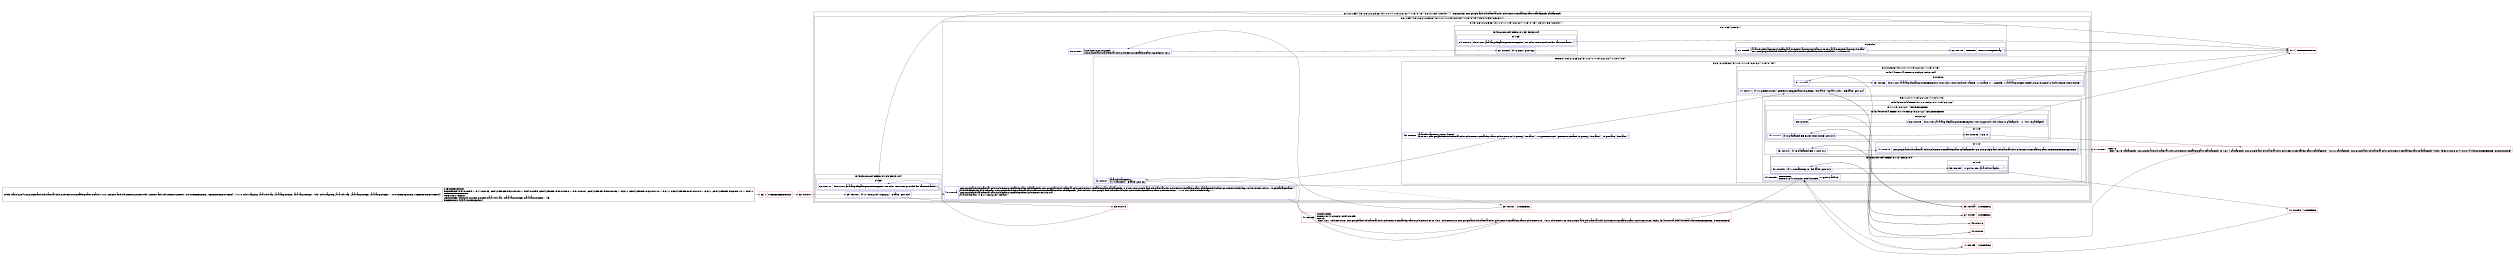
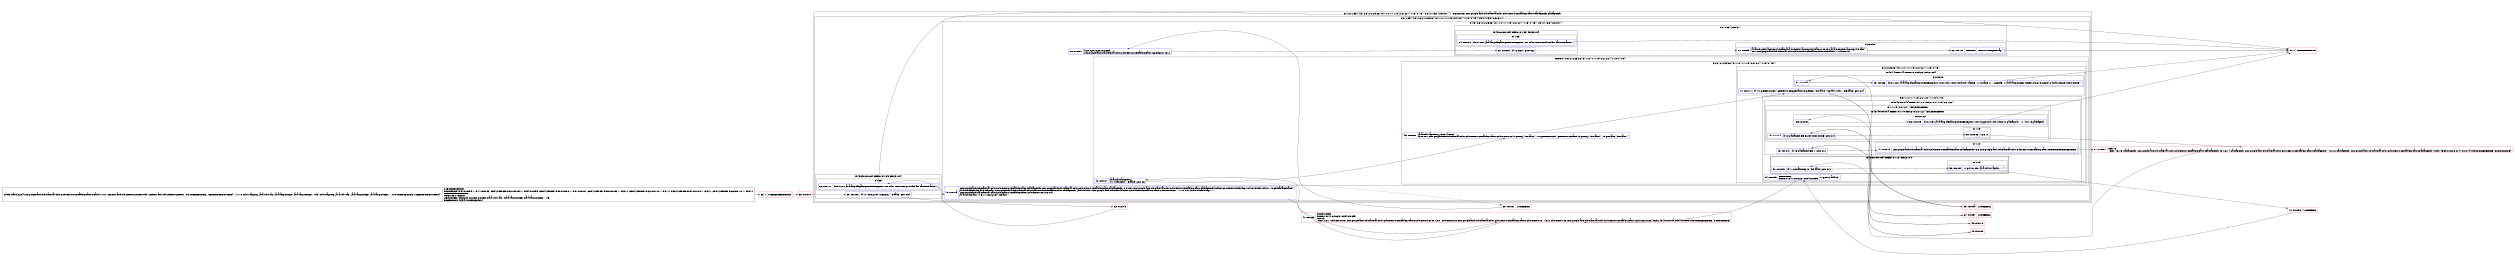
  digraph {
    rankdir=LR
    node [color=blue shape=record]
    n1 [label="{66\:\ 0x0110|throw new java.lang.IllegalArgumentException(\"No color resources provided for harmonization.\")\l}"]
    n2 [label="{39\:\ 0x0008|if (r11.entrySet().isEmpty() != false) goto L34\l}"]
    n3 [label="{57\:\ 0x00ba}"]
    n4 [label="{58\:\ 0x00e6|throw new java.lang.IllegalArgumentException(\"Non color resource found: name=\" + r3.name + \", typeId=\" + java.lang.Integer.toHexString(r3.typeId & kotlin.UByte.MAX_VALUE))\l}"]
    n5 [label="{44\:\ 0x0074|if (r10.getResources().getResourceTypeName(r5.getKey().intValue()).equals(\"color\") == false) goto L24\l}"]
    n6 [label="{47\:\ 0x007d|com.google.android.material.color.ColorResourcesTableCreator$PackageInfo r6 = com.google.android.material.color.ColorResourcesTableCreator.ANDROID_PACKAGE_INFO\l}"]
    n7 [label="{50\:\ 0x0086|r6 = r0\l}"]
    n8 [label="{55\:\ 0x009f}"]
    n9 [label="{56\:\ 0x00b9|throw new java.lang.IllegalArgumentException(\"Not supported with unknown package id: \" + ((int) r3.packageId))\l}"]
    n10 [label="{49\:\ 0x0084|if (r3.packageId == Byte.MAX_VALUE) goto L19\l}"]
    n11 [label="{46\:\ 0x007b|if (r3.packageId == 1) goto L10\l}"]
    n12 [label="{53\:\ 0x008d|r1.put(r6, new java.util.ArrayList\<\>())\l}"]
    n13 [label="{52\:\ 0x008b|if (r1.containsKey(r6) == false) goto L13\l}"]
    n14 [label="{54\:\ 0x0095|LOOP_END\lLOOP:0: B:41:0x0023\-\>B:54:0x0095\l|r1.get(r6).add(r3)\l}"]
    n15 [label="{43\:\ 0x0029|java.util.Map$Entry r5 = r4.next()\lr3 = new com.google.android.material.color.ColorResourcesTableCreator.ColorResource(r5.getKey().intValue(), r10.getResources().getResourceName(r5.getKey().intValue()), r5.getValue().intValue())\l}"]
    n16 [label="{42\:\ 0x0027|java.util.Map$Entry \lif (r4.hasNext() != false) goto L6\l}"]
    n17 [label="{64\:\ 0x0108|throw new java.lang.IllegalArgumentException(\"No color resources found for harmonization.\")\l}"]
    n18 [label="{60\:\ 0x00ed|if (r2 == 0) goto L32\l}"]
    n19 [label="{61\:\ 0x00ef|java.io.ByteArrayOutputStream java.io.ByteArrayOutputStream r2 = new java.io.ByteArrayOutputStream()\lnew com.google.android.material.color.ColorResourcesTableCreator.ResTable(r1).writeTo(r2)\l}"]
    n20 [label="{62\:\ 0x0100|RETURN\l|return r2.toByteArray()\l}"]
    n21 [label="{40\:\ 0x000a|com.google.android.material.color.ColorResourcesTableCreator$PackageInfo com.google.android.material.color.ColorResourcesTableCreator.PackageInfo r0 = new com.google.android.material.color.ColorResourcesTableCreator.PackageInfo(kotlinx.coroutines.scheduling.WorkQueueKt.MASK, r10.getPackageName())\ljava.util.HashMap java.util.Map\<com.google.android.material.color.ColorResourcesTableCreator.PackageInfo, java.util.List\<com.google.android.material.color.ColorResourcesTableCreator.ColorResource\>\> r1 = new java.util.HashMap\<\>()\lcom.google.android.material.color.ColorResourcesTableCreator.ColorResource r3 = null\ljava.util.Iterator r4 = r11.entrySet().iterator()\l\l}"]
    n22 [label="{59\:\ 0x00e7|byte byte r2 = r3.typeId\lcom.google.android.material.color.ColorResourcesTableCreator.typeIdColor = r2\l}"]
    n23 [color=red label="{37\:\ ?|MTH_EXIT_LOOP\l}"]
    n24 [color=red label="{65\:\ 0x0109}"]
    n25 [color=red label="{45\:\ 0x0076}"]
    n26 [color=red label="{69\:\ 0x00ba|SYNTHETIC\l}"]
    n27 [color=red label="{51\:\ 0x0087|PHI: r6 \l  PHI: (r6v15 'packageInfo' com.google.android.material.color.ColorResourcesTableCreator$PackageInfo) = (r6v14 'packageInfo' com.google.android.material.color.ColorResourcesTableCreator$PackageInfo), (r6v16 'packageInfo' com.google.android.material.color.ColorResourcesTableCreator$PackageInfo) binds: [B:50:0x0086, B:47:0x007d] A[DONT_GENERATE, DONT_INLINE]\l}"]
    n28 [color=red label="{67\:\ 0x009f|SYNTHETIC\l}"]
    n29 [color=red label="{48\:\ 0x0080}"]
    n30 [color=red label="{70\:\ 0x0095|SYNTHETIC\l}"]
-   n31 [color=red label="{71\:\ 0x0095|SYNTHETIC\l}"]
    n32 [color=red label="{41\:\ 0x0023|LOOP_START\lLOOP:0: B:41:0x0023\-\>B:54:0x0095\lPHI: r3 \l  PHI: (r3v1 'colorResource' com.google.android.material.color.ColorResourcesTableCreator$ColorResource) = (r3v0 'colorResource' com.google.android.material.color.ColorResourcesTableCreator$ColorResource), (r3v2 'colorResource' com.google.android.material.color.ColorResourcesTableCreator$ColorResource) binds: [B:40:0x000a, B:54:0x0095] A[DONT_GENERATE, DONT_INLINE]\l}"]
    n33 [color=red label="{68\:\ 0x00e7|SYNTHETIC\l}"]
    n34 [color=red label="{36\:\ ?|MTH_ENTER_BLOCK\l}"]
    n35 [color=red label="{38\:\ 0x0000}"]
    n36 [label="{public static byte[] com.google.android.material.color.ColorResourcesTableCreator.create((r10v0 'context' android.content.Context A[D('context' android.content.Context), IMMUTABLE_TYPE, METHOD_ARGUMENT]), (r11v0 'colorMapping' java.util.Map\<java.lang.Integer, java.lang.Integer\> A[D('colorMapping' java.util.Map\<java.lang.Integer, java.lang.Integer\>), IMMUTABLE_TYPE, METHOD_ARGUMENT]))  | USE_LINES_HINTS\lBACK_EDGE: B:54:0x0095 \-\> B:41:0x0023, CROSS_EDGE: B:52:0x008b \-\> B:54:0x0095, CROSS_EDGE: B:50:0x0086 \-\> B:51:0x0087, CROSS_EDGE: B:58:0x00e6 \-\> B:37:?, CROSS_EDGE: B:62:0x0100 \-\> B:37:?, CROSS_EDGE: B:64:0x0108 \-\> B:37:?, CROSS_EDGE: B:66:0x0110 \-\> B:37:?\lINLINE_NOT_NEEDED\lTYPE_VARS: EMPTY\lSIGNATURE: (Landroid\/content\/Context;Ljava\/util\/Map\<Ljava\/lang\/Integer;Ljava\/lang\/Integer;\>;)[B\lEXCEPTIONS:[Ljava\/io\/IOException;]\l}" color=""]
    subgraph cluster_1 {
      label="R(1:(2:(1:35)|(4:3|(2:6|(2:(2:25|26)|(3:(1:10)(1:(1:19)(2:21|22))|(1:13)(0)|15)))|28|(2:(1:33)|(2:30|31))))) | DECL_VAR: com.google.android.material.color.ColorResourcesTableCreator$PackageInfo packageInfo\l"
      subgraph cluster_2 {
        label="R(2:(1:35)|(4:3|(2:6|(2:(2:25|26)|(3:(1:10)(1:(1:19)(2:21|22))|(1:13)(0)|15)))|28|(2:(1:33)|(2:30|31))))"
        subgraph cluster_3 {
          label="IF [B:39:0x0008] THEN: R(1:35) ELSE: null"
          n2
          subgraph cluster_4 {
            label="R(1:35)"
            n1
          }
        }
        subgraph cluster_5 {
          label="R(4:3|(2:6|(2:(2:25|26)|(3:(1:10)(1:(1:19)(2:21|22))|(1:13)(0)|15)))|28|(2:(1:33)|(2:30|31)))"
          n21
          n22
          subgraph cluster_6 {
            label="LOOP:0: (2:6|(2:(2:25|26)|(3:(1:10)(1:(1:19)(2:21|22))|(1:13)(0)|15)))"
            n16
            subgraph cluster_7 {
              label="R(2:6|(2:(2:25|26)|(3:(1:10)(1:(1:19)(2:21|22))|(1:13)(0)|15)))"
              n15
              subgraph cluster_8 {
                label="R(2:(2:25|26)|(3:(1:10)(1:(1:19)(2:21|22))|(1:13)(0)|15))"
                subgraph cluster_9 {
                  label="IF [B:44:0x0074] THEN: R(2:25|26) ELSE: null"
                  n5
                  subgraph cluster_10 {
                    label="R(2:25|26)"
                    n3
                    n4
                  }
                }
                subgraph cluster_11 {
                  label="R(3:(1:10)(1:(1:19)(2:21|22))|(1:13)(0)|15)"
                  n14
                  subgraph cluster_12 {
                    label="IF [B:46:0x007b] THEN: R(1:10) ELSE: R(1:(1:19)(2:21|22))"
                    n11
                    subgraph cluster_13 {
                      label="R(1:10)"
                      n6
                    }
                    subgraph cluster_14 {
                      label="R(1:(1:19)(2:21|22)) | ELSE_IF_CHAIN\l"
                      subgraph cluster_15 {
                        label="IF [B:49:0x0084] THEN: R(1:19) ELSE: R(2:21|22) | ELSE_IF_CHAIN\l"
                        n10
                        subgraph cluster_16 {
                          label="R(1:19)"
                          n7
                        }
                        subgraph cluster_17 {
                          label="R(2:21|22)"
                          n8
                          n9
                        }
                      }
                    }
                  }
                  subgraph cluster_18 {
                    label="IF [B:52:0x008b] THEN: R(1:13) ELSE: R(0)"
                    n13
                    subgraph cluster_19 {
                      label="R(1:13)"
                      n12
                    }
                    subgraph cluster_20 {
                      label="R(0)"
                    }
                  }
                }
              }
            }
          }
          subgraph cluster_21 {
            label="R(2:(1:33)|(2:30|31))"
            subgraph cluster_22 {
              label="IF [B:60:0x00ed] THEN: R(1:33) ELSE: null"
              n18
              subgraph cluster_23 {
                label="R(1:33)"
                n17
              }
            }
            subgraph cluster_24 {
              label="R(2:30|31)"
              n19
              n20
            }
          }
        }
      }
    }
    n1 -> n23
    n2 -> n21 [style=dashed]
    n2 -> n24
    n3 -> n4
    n4 -> n23
    n5 -> n25 [style=dashed]
    n5 -> n26
    n6 -> n27
    n7 -> n27
    n8 -> n9
    n9 -> n23
    n10 -> n7
    n10 -> n28 [style=dashed]
    n11 -> n6
    n11 -> n29 [style=dashed]
    n12 -> n30
    n13 -> n12
-   n13 -> n31 [style=dashed]
    n14 -> n32
    n15 -> n5
    n16 -> n15
    n16 -> n33 [style=dashed]
    n17 -> n23
    n18 -> n19 [style=dashed]
    n19 -> n20
    n20 -> n23
    n21 -> n32
    n22 -> n18
    n24 -> n1
    n25 -> n11
    n26 -> n3
    n27 -> n13
    n28 -> n8
    n29 -> n10
    n30 -> n14
-   n31 -> n14
    n32 -> n16
    n33 -> n22
    n34 -> n35
    n35 -> n2
    n36 -> n34
  }
